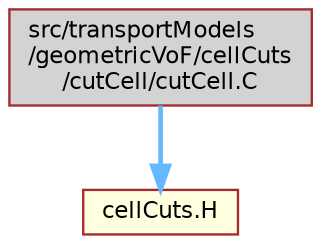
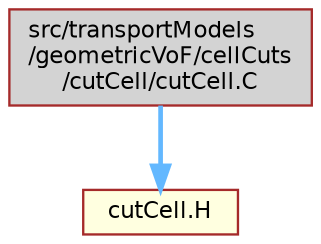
  digraph {
    node [color=brown fontname=Helvetica fontsize=10 shape=box style=filled]
    n1 [fillcolor=lightgrey fontcolor=black height=0.2 label="src/transportModels\l/geometricVoF/cellCuts\l/cutCell/cutCell.C" width=0.4]
-   n2 [fillcolor=lightyellow height=0.2 label="cellCuts.H" width=0.4]
+   n2 [fillcolor=lightyellow height=0.2 label="cutCell.H" width=0.4]
    n1 -> n2 [color=steelblue1 fontname=Helvetica fontsize=10 labelfontname=Helvetica labelfontsize=10 style=bold]
  }
